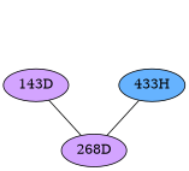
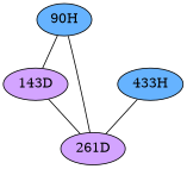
  graph {
    node [fillcolor="#D3A4FF" style=radial]
    edge [penwidth=1]
    n1 [label="143D"]
-   "261D" [label="268D"]
+   "90H" [fillcolor="#66B3FF"]
+   "261D"
    n4 [fillcolor="#66B3FF" label="433H"]
    n1 -- "261D"
+   "90H" -- n1
+   "90H" -- "261D"
    n4 -- "261D"
  }
